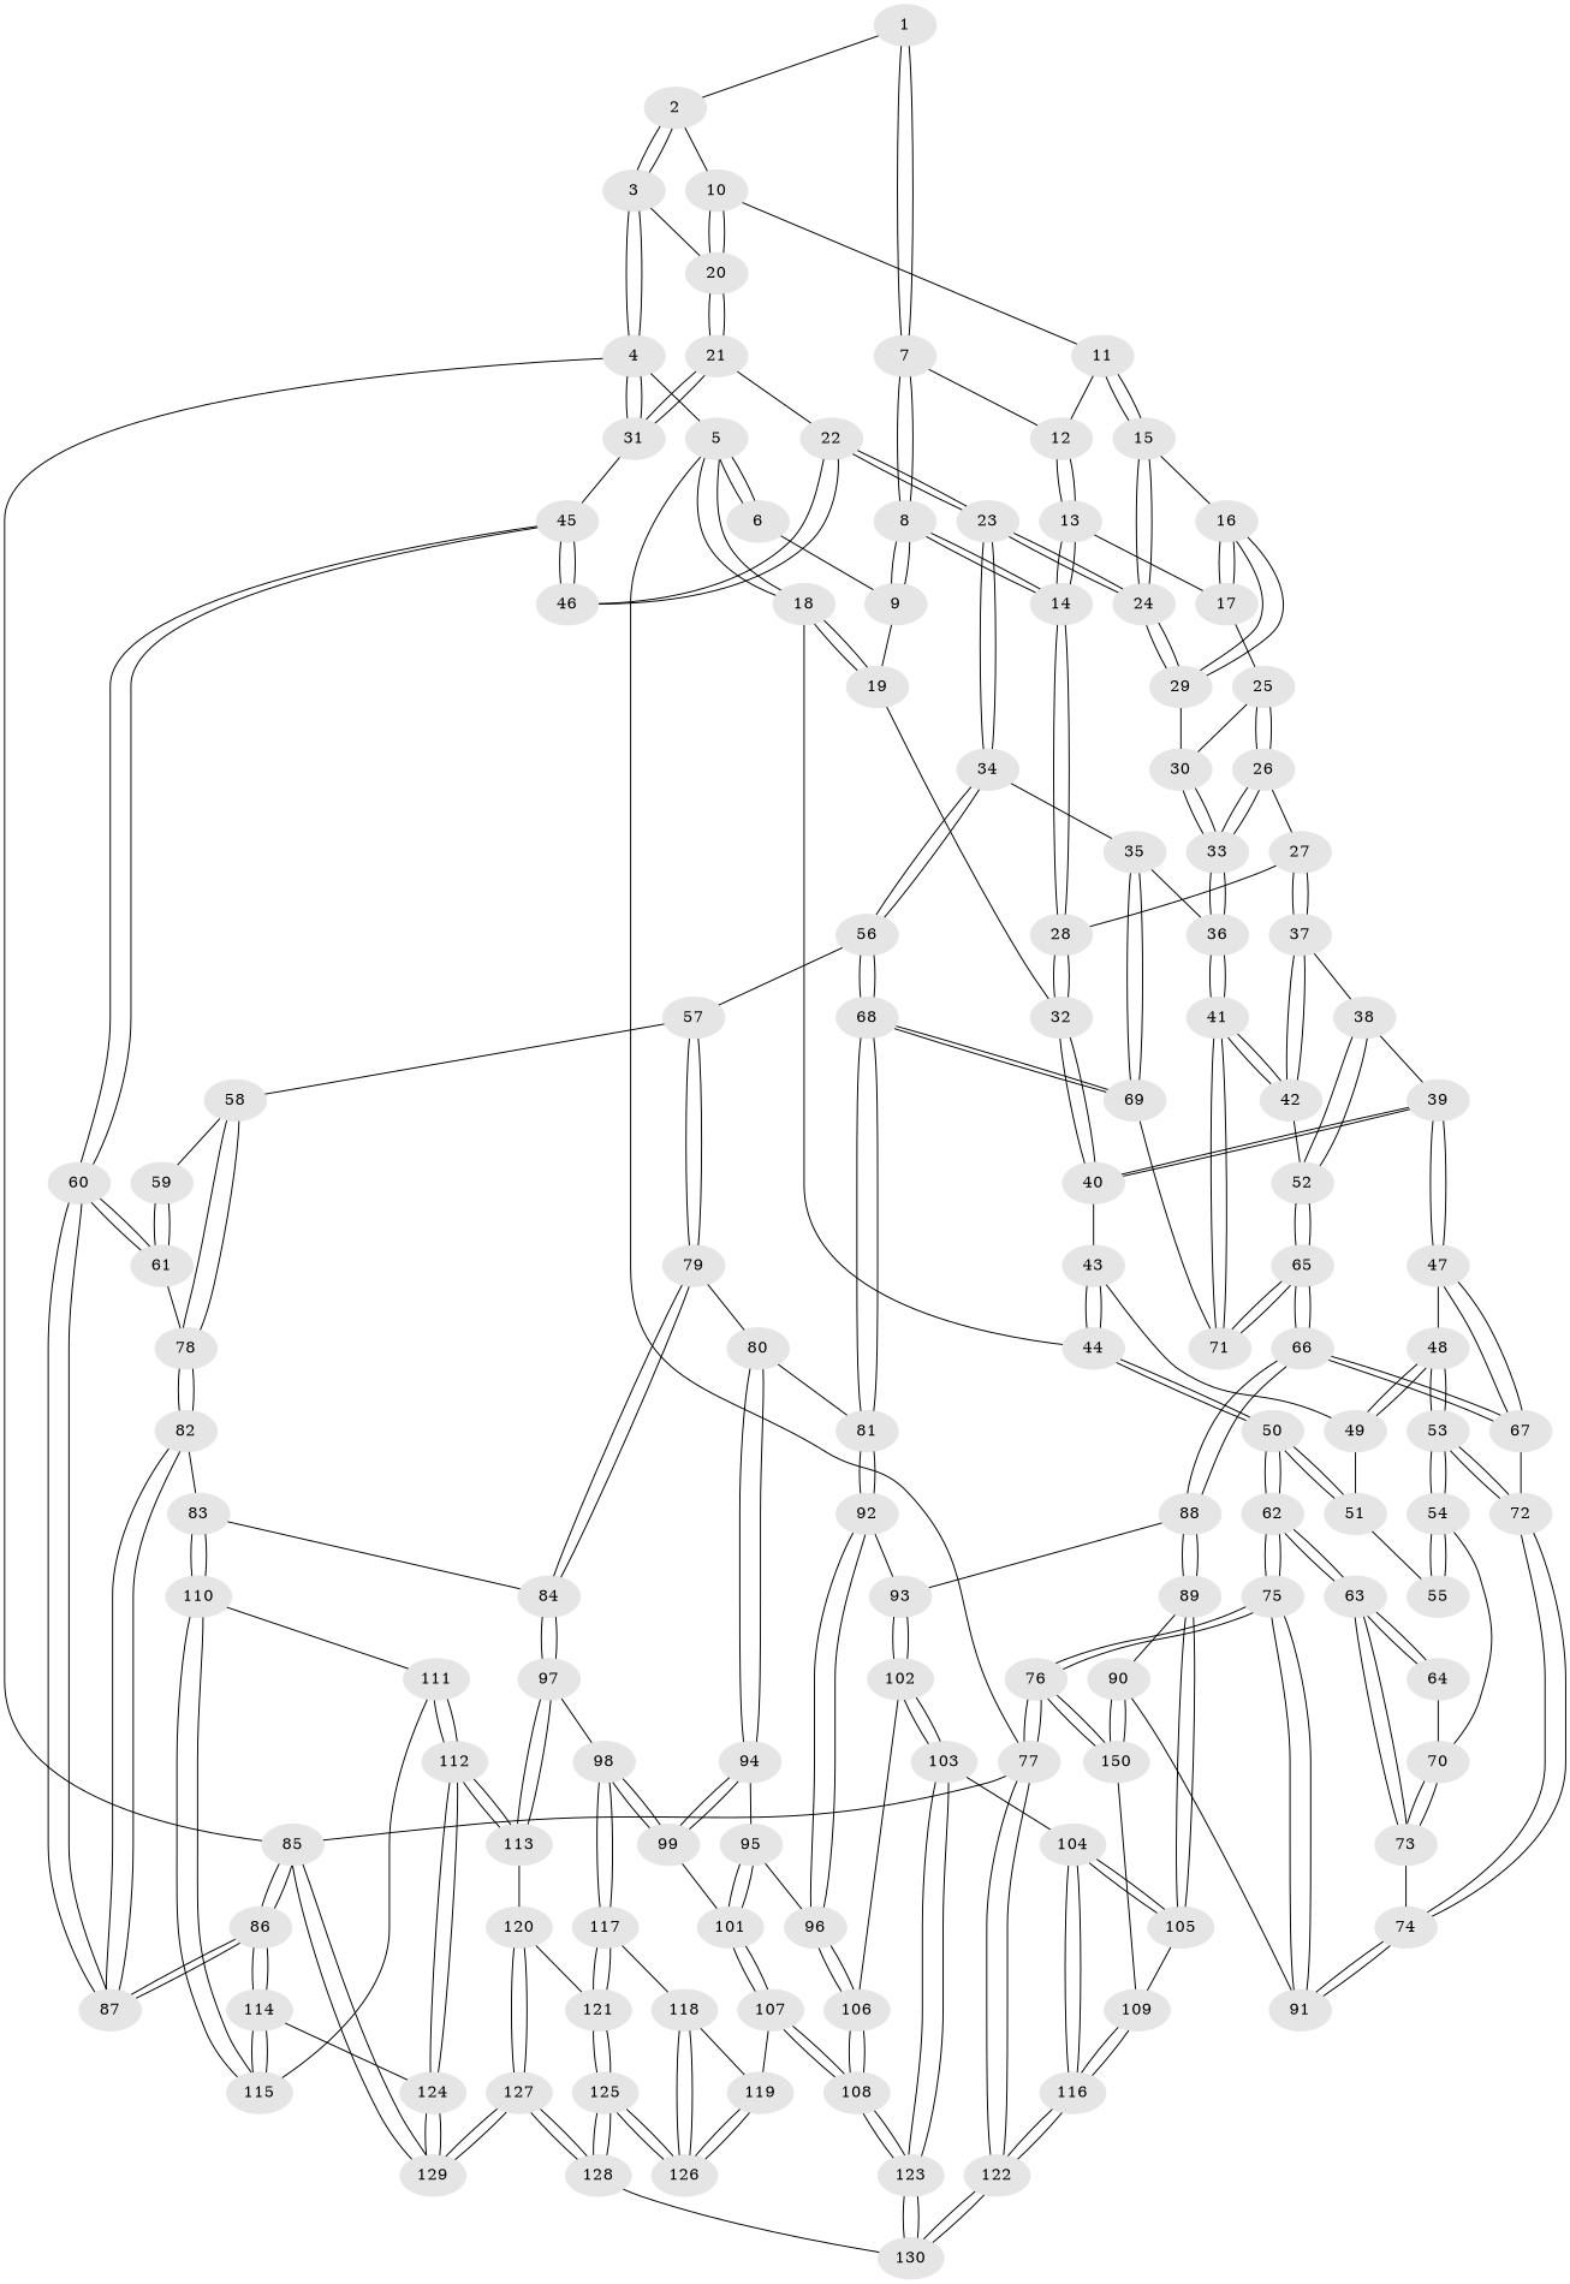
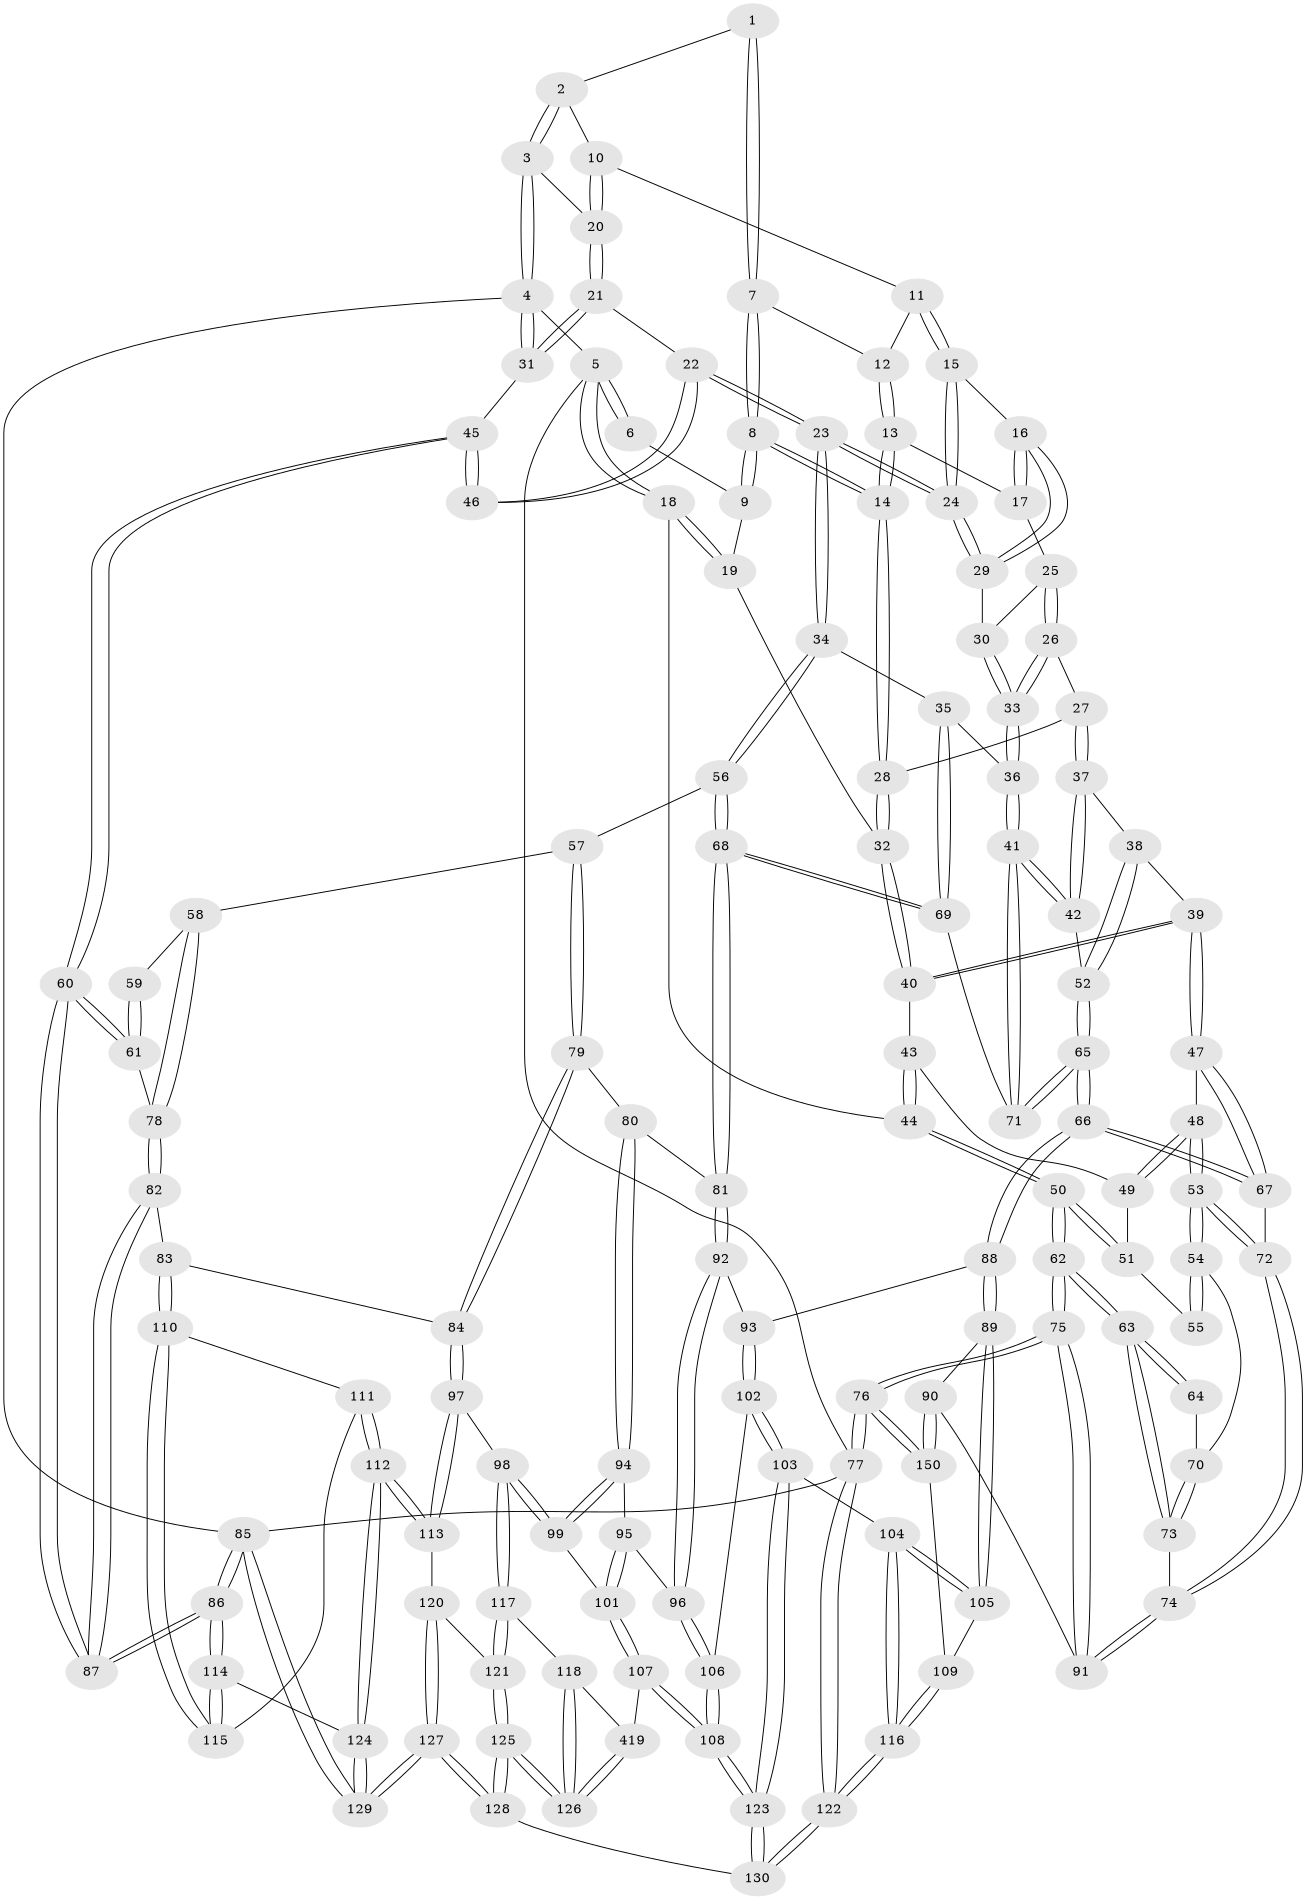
  graph {
    node [color=gray90 style=filled]
    1
    2
    7
    3
    10
    8
    12
    4
    20
    11
    5
    31
    85
    21
    6
    18
    77
    45
    86
    129
    9
    19
    44
    122
    14
    13
    28
    32
    15
    16
    24
    17
    25
    29
    30
    26
    50
    40
    22
    23
    46
    34
    35
    56
    27
    33
    37
    36
    38
    42
    60
    43
    41
    69
    57
    68
    71
    39
    52
    47
    65
    48
    67
    49
    51
    62
    61
    87
    53
    72
    54
    55
    63
    75
    66
    70
    74
    73
    64
    58
    79
    81
    59
    78
    80
    84
    82
    91
    76
    88
    89
    93
    92
    n94 [label=150]
    109
    130
    83
    94
    97
    95
    99
    96
    110
    111
    115
    98
    113
    114
    124
    90
    105
    102
    106
    103
    101
    107
    108
    117
    120
    118
    121
    116
-   119
+   119 [label=419]
    104
    123
    126
    112
    127
    125
    128
    1 -- 2
    1 -- 7
    1 -- 7
    2 -- 3
    2 -- 3
    2 -- 10
    7 -- 8
    7 -- 8
    7 -- 12
    3 -- 4
    3 -- 4
    3 -- 20
    10 -- 20
    10 -- 20
    10 -- 11
    8 -- 9
    8 -- 9
    8 -- 14
    8 -- 14
    12 -- 13
    12 -- 13
    4 -- 5
    4 -- 31
    4 -- 31
    4 -- 85
    20 -- 21
    20 -- 21
    11 -- 12
    11 -- 15
    11 -- 15
    5 -- 6
    5 -- 6
    5 -- 18
    5 -- 18
    5 -- 77
    31 -- 45
    85 -- 86
    85 -- 86
    85 -- 129
    85 -- 129
    21 -- 31
    21 -- 31
    21 -- 22
    6 -- 9
    18 -- 19
    18 -- 19
    18 -- 44
    77 -- 85
    77 -- 122
    77 -- 122
    45 -- 46
    45 -- 46
    45 -- 60
    45 -- 60
    86 -- 87
    86 -- 87
    86 -- 114
    86 -- 114
    9 -- 19
    19 -- 32
    44 -- 50
    44 -- 50
    122 -- 130
    122 -- 130
    14 -- 28
    14 -- 28
    13 -- 14
    13 -- 14
    13 -- 17
    28 -- 32
    28 -- 32
    32 -- 40
    32 -- 40
    15 -- 16
    15 -- 24
    15 -- 24
    16 -- 17
    16 -- 17
    16 -- 29
    16 -- 29
    24 -- 29
    24 -- 29
    17 -- 25
    25 -- 30
    25 -- 26
    25 -- 26
    29 -- 30
    30 -- 33
    30 -- 33
    26 -- 27
    26 -- 33
    26 -- 33
    50 -- 51
    50 -- 51
    50 -- 62
    50 -- 62
    40 -- 43
    22 -- 23
    22 -- 23
    22 -- 46
    22 -- 46
    23 -- 24
    23 -- 24
    23 -- 34
    23 -- 34
    34 -- 35
    34 -- 56
    34 -- 56
    35 -- 36
    35 -- 69
    35 -- 69
    56 -- 57
    56 -- 68
    56 -- 68
    27 -- 28
    27 -- 37
    27 -- 37
    33 -- 36
    33 -- 36
    37 -- 38
    37 -- 42
    37 -- 42
    36 -- 41
    36 -- 41
    38 -- 39
    38 -- 52
    38 -- 52
    42 -- 52
    60 -- 61
    60 -- 61
    60 -- 87
    60 -- 87
    43 -- 44
    43 -- 44
    43 -- 49
    41 -- 42
    41 -- 42
    41 -- 71
    41 -- 71
    69 -- 71
    57 -- 58
    57 -- 79
    57 -- 79
    68 -- 69
    68 -- 69
    68 -- 81
    68 -- 81
    39 -- 40
    39 -- 40
    39 -- 47
    39 -- 47
    52 -- 65
    52 -- 65
    47 -- 48
    47 -- 67
    47 -- 67
    65 -- 71
    65 -- 71
    65 -- 66
    65 -- 66
    48 -- 49
    48 -- 49
    48 -- 53
    48 -- 53
    67 -- 72
    49 -- 51
    51 -- 55
    62 -- 63
    62 -- 63
    62 -- 75
    62 -- 75
    61 -- 78
    53 -- 72
    53 -- 72
    53 -- 54
    53 -- 54
    72 -- 74
    72 -- 74
    54 -- 55
    54 -- 55
    54 -- 70
    63 -- 73
    63 -- 73
    63 -- 64
    63 -- 64
    75 -- 91
    75 -- 91
    75 -- 76
    75 -- 76
    66 -- 67
    66 -- 67
    66 -- 88
    66 -- 88
    70 -- 73
    70 -- 73
    74 -- 91
    74 -- 91
    73 -- 74
    64 -- 70
    58 -- 59
    58 -- 78
    58 -- 78
    79 -- 80
    79 -- 84
    79 -- 84
    81 -- 92
    81 -- 92
    59 -- 61
    59 -- 61
    78 -- 82
    78 -- 82
    80 -- 81
    80 -- 94
    80 -- 94
    84 -- 97
    84 -- 97
    82 -- 87
    82 -- 87
    82 -- 83
    76 -- 77
    76 -- 77
    76 -- n94
    76 -- n94
    88 -- 89
    88 -- 89
    88 -- 93
    89 -- 90
    89 -- 105
    89 -- 105
    93 -- 102
    93 -- 102
    92 -- 93
    92 -- 96
    92 -- 96
    n94 -- 109
    109 -- 116
    109 -- 116
    83 -- 84
    83 -- 110
    83 -- 110
    94 -- 95
    94 -- 99
    94 -- 99
    97 -- 98
    97 -- 113
    97 -- 113
    95 -- 96
    95 -- 101
    95 -- 101
    99 -- 101
    96 -- 106
    96 -- 106
    110 -- 111
    110 -- 115
    110 -- 115
    111 -- 115
    111 -- 112
    111 -- 112
    98 -- 99
    98 -- 99
    98 -- 117
    98 -- 117
    113 -- 120
    114 -- 115
    114 -- 115
    114 -- 124
    124 -- 129
    124 -- 129
    90 -- 91
    90 -- n94
    90 -- n94
    105 -- 109
    102 -- 106
    102 -- 103
    102 -- 103
    106 -- 108
    106 -- 108
    103 -- 104
    103 -- 123
    103 -- 123
    101 -- 107
    101 -- 107
    107 -- 108
    107 -- 108
    107 -- 119
    108 -- 123
    108 -- 123
    117 -- 118
    117 -- 121
    117 -- 121
    120 -- 121
    120 -- 127
    120 -- 127
    118 -- 119
    118 -- 126
    118 -- 126
    121 -- 125
    121 -- 125
    116 -- 122
    116 -- 122
    119 -- 126
    119 -- 126
    104 -- 105
    104 -- 105
    104 -- 116
    104 -- 116
    123 -- 130
    123 -- 130
    112 -- 113
    112 -- 113
    112 -- 124
    112 -- 124
    127 -- 129
    127 -- 129
    127 -- 128
    127 -- 128
    125 -- 126
    125 -- 126
    125 -- 128
    125 -- 128
    128 -- 130
  }
